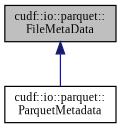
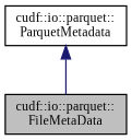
  digraph {
    fontname="Liberation Serif"
    node [color=black fontname="Liberation Serif" fontsize=10 shape=record style=filled]
    n1 [fillcolor=grey75 fontcolor=black height=0.2 label="cudf::io::parquet::\lFileMetaData" width=0.4]
    n2 [fillcolor=white height=0.2 label="cudf::io::parquet::\lParquetMetadata" width=0.4]
-   n1 -> n2 [color=midnightblue dir=back fontname="Liberation Serif" fontsize=10 labelfontname=Helvetica labelfontsize=10 style=solid]
+   n2 -> n1 [color=midnightblue dir=back fontname="Liberation Serif" fontsize=10 labelfontname=Helvetica labelfontsize=10 style=solid]
  }
